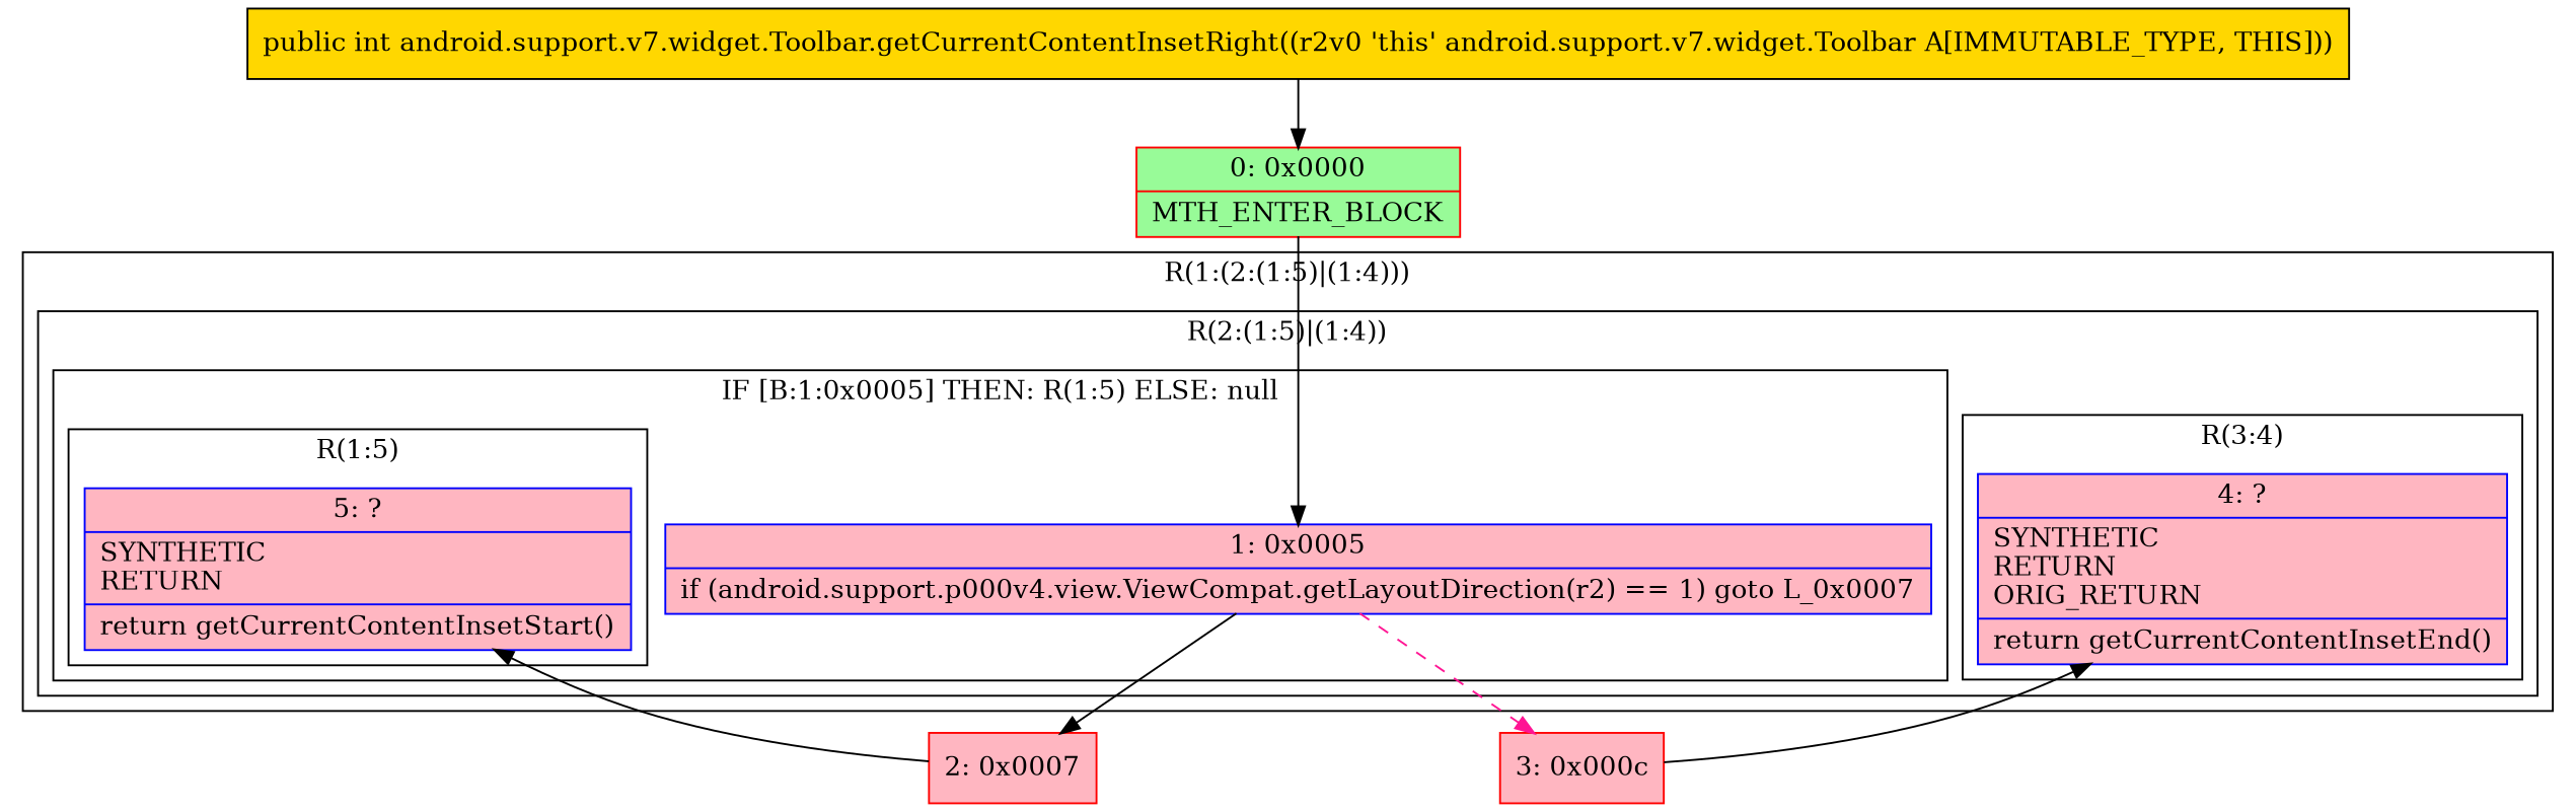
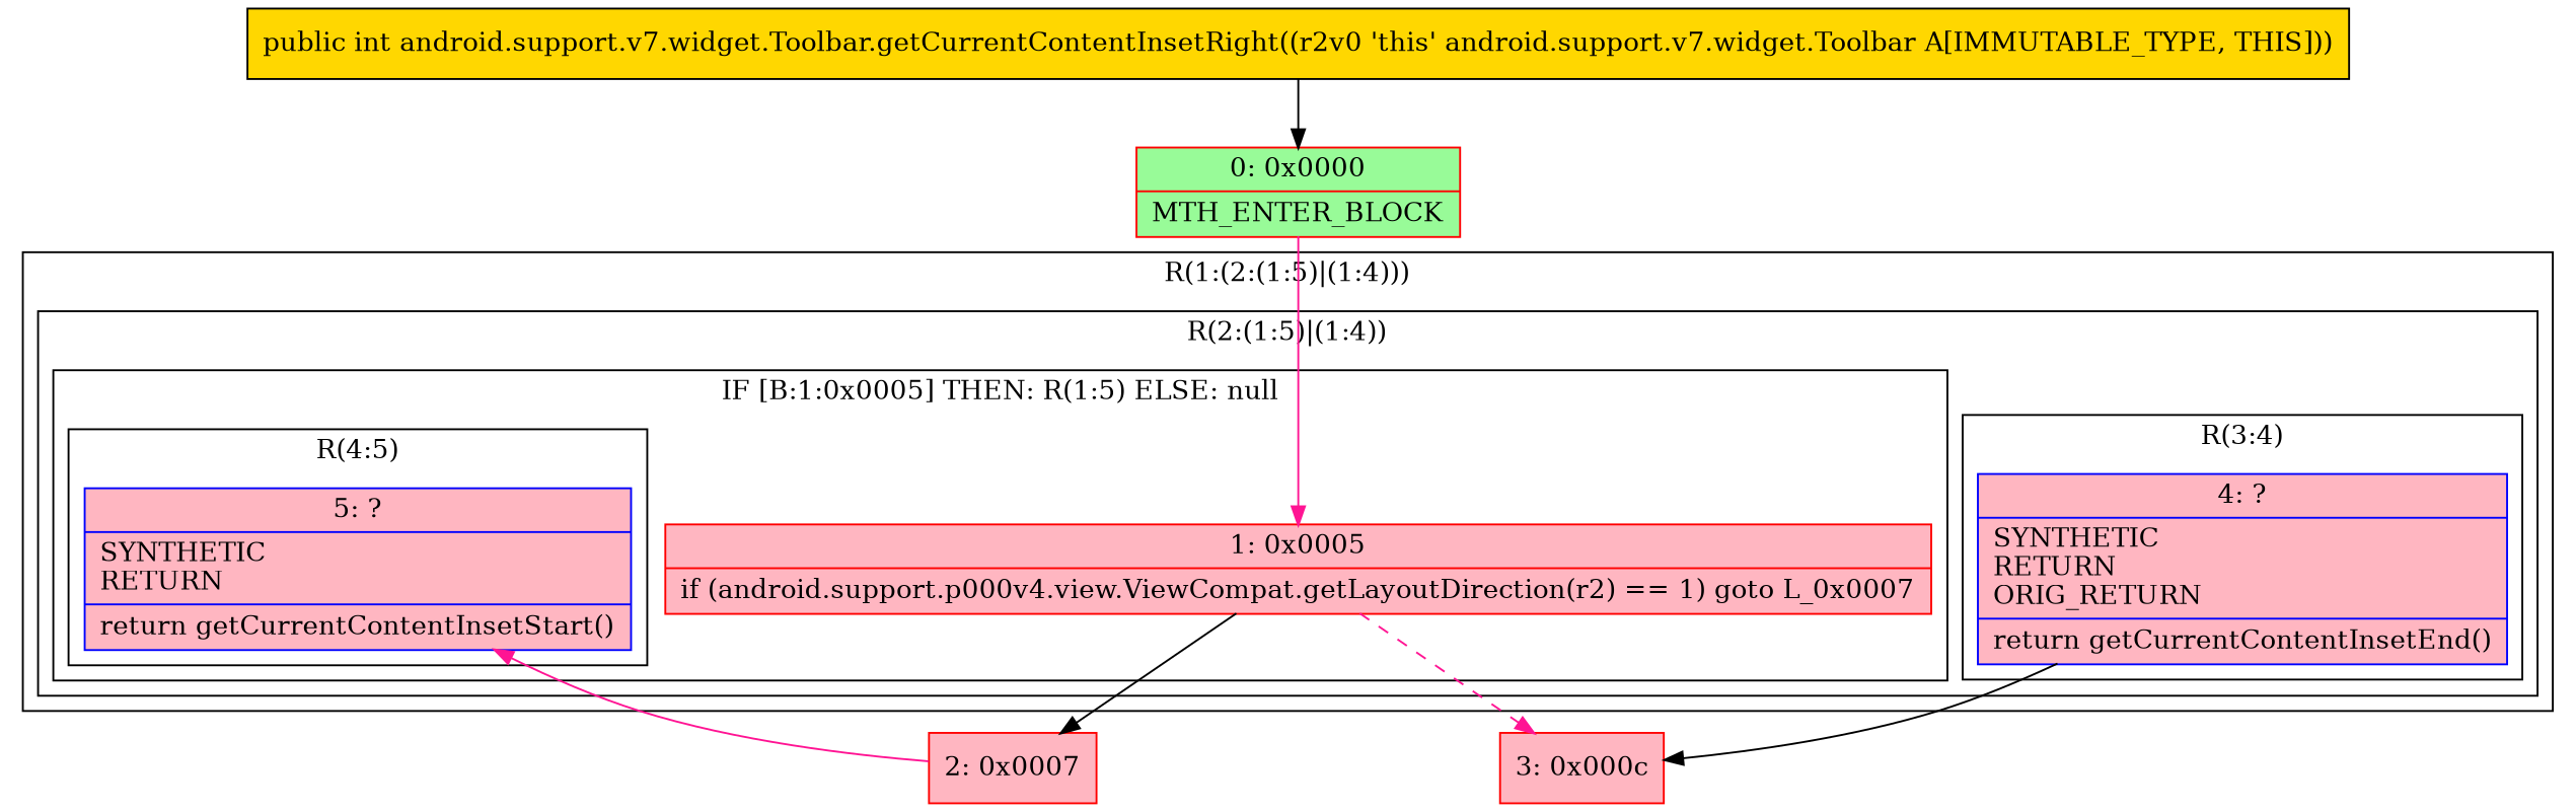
  digraph {
    node [color=blue fillcolor=lightpink shape=record style=filled]
    edge [color=black]
    n1 [label="{5\:\ ?|SYNTHETIC\lRETURN\l|return getCurrentContentInsetStart()\l}"]
-   n2 [label="{1\:\ 0x0005|if (android.support.p000v4.view.ViewCompat.getLayoutDirection(r2) == 1) goto L_0x0007\l}"]
+   n2 [color=red label="{1\:\ 0x0005|if (android.support.p000v4.view.ViewCompat.getLayoutDirection(r2) == 1) goto L_0x0007\l}"]
    n3 [label="{4\:\ ?|SYNTHETIC\lRETURN\lORIG_RETURN\l|return getCurrentContentInsetEnd()\l}"]
    n4 [color=red label="{2\:\ 0x0007}"]
    n5 [color=red label="{3\:\ 0x000c}"]
    n6 [color=red fillcolor=palegreen label="{0\:\ 0x0000|MTH_ENTER_BLOCK\l}"]
    n7 [fillcolor=gold label="{public int android.support.v7.widget.Toolbar.getCurrentContentInsetRight((r2v0 'this' android.support.v7.widget.Toolbar A[IMMUTABLE_TYPE, THIS])) }" color=""]
    subgraph cluster_1 {
      label="R(1:(2:(1:5)|(1:4)))"
      subgraph cluster_2 {
        label="R(2:(1:5)|(1:4))"
        subgraph cluster_3 {
          label="IF [B:1:0x0005] THEN: R(1:5) ELSE: null"
          n2
          subgraph cluster_4 {
-           label="R(1:5)"
+           label="R(4:5)"
            n1
          }
        }
        subgraph cluster_5 {
          label="R(3:4)"
          n3
        }
      }
    }
    n2 -> n4
    n2 -> n5 [color=deeppink style=dashed]
-   n4 -> n1
-   n5 -> n3
-   n6 -> n2
+   n4 -> n1 [color=deeppink]
+   n3 -> n5
+   n6 -> n2 [color=deeppink]
    n7 -> n6
  }
